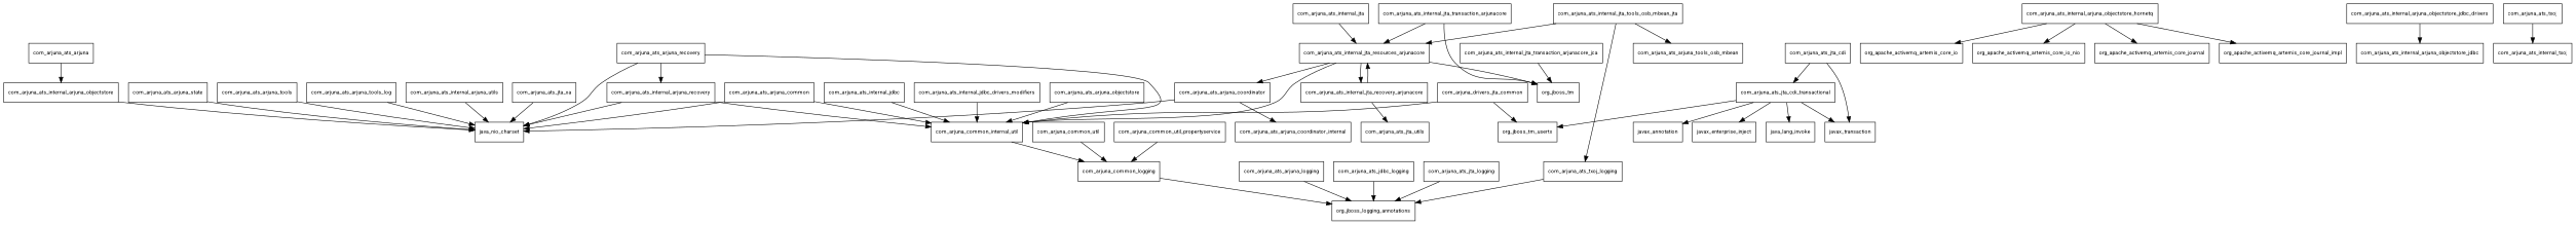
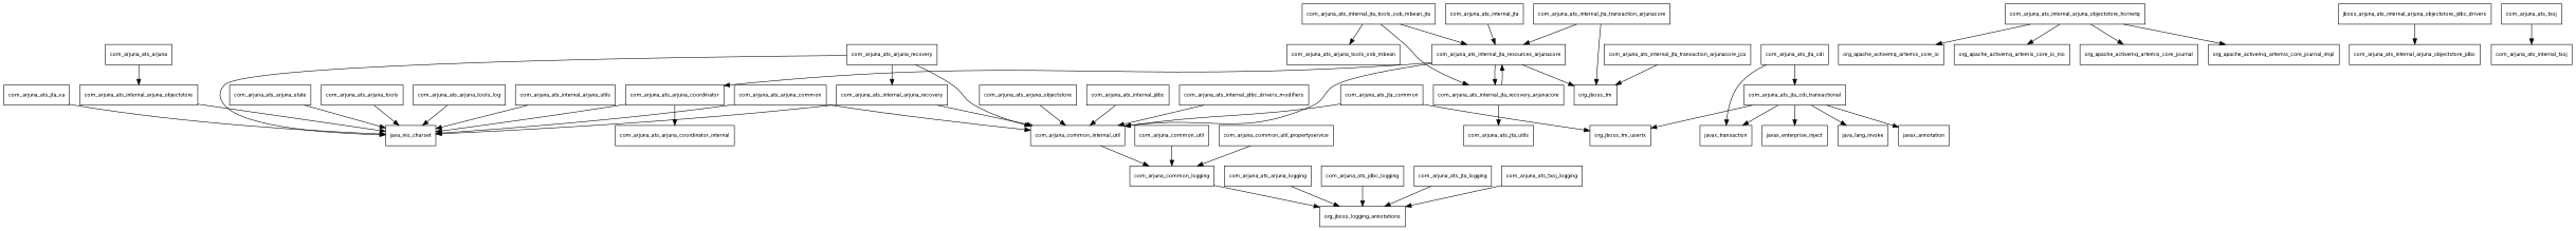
  digraph {
    fontname=Roboto
    node [fontname=Roboto fontsize=10.0 shape=box]
    edge [fontname=Roboto]
    com_arjuna_ats_arjuna
    com_arjuna_ats_internal_arjuna_objectstore
    java_nio_charset
    com_arjuna_ats_arjuna_common
    com_arjuna_common_internal_util
    com_arjuna_common_logging
    org_jboss_logging_annotations
    com_arjuna_ats_arjuna_coordinator
    com_arjuna_ats_arjuna_coordinator_internal
    com_arjuna_ats_arjuna_logging
    com_arjuna_ats_arjuna_objectstore
    com_arjuna_ats_arjuna_recovery
    com_arjuna_ats_internal_arjuna_recovery
    com_arjuna_ats_arjuna_state
    com_arjuna_ats_arjuna_tools
    com_arjuna_ats_arjuna_tools_log
    com_arjuna_ats_internal_arjuna_objectstore_hornetq
    org_apache_activemq_artemis_core_io
    org_apache_activemq_artemis_core_io_nio
    org_apache_activemq_artemis_core_journal
    org_apache_activemq_artemis_core_journal_impl
-   com_arjuna_ats_internal_arjuna_objectstore_jdbc_drivers
+   com_arjuna_ats_internal_arjuna_objectstore_jdbc_drivers [label=jboss_arjuna_ats_internal_arjuna_objectstore_jdbc_drivers]
    com_arjuna_ats_internal_arjuna_objectstore_jdbc
    com_arjuna_ats_internal_arjuna_utils
    com_arjuna_ats_internal_jdbc
    com_arjuna_ats_internal_jdbc_drivers_modifiers
    com_arjuna_ats_internal_jta
    com_arjuna_ats_internal_jta_resources_arjunacore
    com_arjuna_ats_internal_jta_recovery_arjunacore
    org_jboss_tm
    com_arjuna_ats_jta_utils
    com_arjuna_ats_internal_jta_tools_osb_mbean_jta
    com_arjuna_ats_arjuna_tools_osb_mbean
    com_arjuna_ats_internal_jta_transaction_arjunacore
    com_arjuna_ats_internal_jta_transaction_arjunacore_jca
    com_arjuna_ats_jdbc_logging
    com_arjuna_ats_jta_cdi
    com_arjuna_ats_jta_cdi_transactional
    javax_transaction
    java_lang_invoke
    javax_annotation
    javax_enterprise_inject
    org_jboss_tm_usertx
-   com_arjuna_ats_jta_common [label=com_arjuna_drivers_jta_common]
+   com_arjuna_ats_jta_common
    com_arjuna_ats_jta_logging
    com_arjuna_ats_jta_xa
    com_arjuna_ats_txoj
    com_arjuna_ats_internal_txoj
    com_arjuna_ats_txoj_logging
    com_arjuna_common_util
    com_arjuna_common_util_propertyservice
    com_arjuna_ats_arjuna -> com_arjuna_ats_internal_arjuna_objectstore
    com_arjuna_ats_internal_arjuna_objectstore -> java_nio_charset
    com_arjuna_ats_arjuna_common -> java_nio_charset
    com_arjuna_ats_arjuna_common -> com_arjuna_common_internal_util
    com_arjuna_common_internal_util -> com_arjuna_common_logging
    com_arjuna_common_logging -> org_jboss_logging_annotations
    com_arjuna_ats_arjuna_coordinator -> java_nio_charset
    com_arjuna_ats_arjuna_coordinator -> com_arjuna_ats_arjuna_coordinator_internal
    com_arjuna_ats_arjuna_logging -> org_jboss_logging_annotations
    com_arjuna_ats_arjuna_objectstore -> com_arjuna_common_internal_util
    com_arjuna_ats_arjuna_recovery -> java_nio_charset
    com_arjuna_ats_arjuna_recovery -> com_arjuna_common_internal_util
    com_arjuna_ats_arjuna_recovery -> com_arjuna_ats_internal_arjuna_recovery
    com_arjuna_ats_internal_arjuna_recovery -> java_nio_charset
    com_arjuna_ats_internal_arjuna_recovery -> com_arjuna_common_internal_util
    com_arjuna_ats_arjuna_state -> java_nio_charset
    com_arjuna_ats_arjuna_tools -> java_nio_charset
    com_arjuna_ats_arjuna_tools_log -> java_nio_charset
    com_arjuna_ats_internal_arjuna_objectstore_hornetq -> org_apache_activemq_artemis_core_io
    com_arjuna_ats_internal_arjuna_objectstore_hornetq -> org_apache_activemq_artemis_core_io_nio
    com_arjuna_ats_internal_arjuna_objectstore_hornetq -> org_apache_activemq_artemis_core_journal
    com_arjuna_ats_internal_arjuna_objectstore_hornetq -> org_apache_activemq_artemis_core_journal_impl
    com_arjuna_ats_internal_arjuna_objectstore_jdbc_drivers -> com_arjuna_ats_internal_arjuna_objectstore_jdbc
    com_arjuna_ats_internal_arjuna_utils -> java_nio_charset
    com_arjuna_ats_internal_jdbc -> com_arjuna_common_internal_util
    com_arjuna_ats_internal_jdbc_drivers_modifiers -> com_arjuna_common_internal_util
    com_arjuna_ats_internal_jta -> com_arjuna_ats_internal_jta_resources_arjunacore
    com_arjuna_ats_internal_jta_resources_arjunacore -> com_arjuna_common_internal_util
    com_arjuna_ats_internal_jta_resources_arjunacore -> com_arjuna_ats_arjuna_coordinator
    com_arjuna_ats_internal_jta_resources_arjunacore -> com_arjuna_ats_internal_jta_recovery_arjunacore
    com_arjuna_ats_internal_jta_resources_arjunacore -> org_jboss_tm
    com_arjuna_ats_internal_jta_recovery_arjunacore -> com_arjuna_ats_internal_jta_resources_arjunacore
    com_arjuna_ats_internal_jta_recovery_arjunacore -> com_arjuna_ats_jta_utils
    com_arjuna_ats_internal_jta_tools_osb_mbean_jta -> com_arjuna_ats_internal_jta_resources_arjunacore
-   com_arjuna_ats_internal_jta_tools_osb_mbean_jta -> com_arjuna_ats_txoj_logging
+   com_arjuna_ats_internal_jta_tools_osb_mbean_jta -> com_arjuna_ats_internal_jta_recovery_arjunacore
    com_arjuna_ats_internal_jta_tools_osb_mbean_jta -> com_arjuna_ats_arjuna_tools_osb_mbean
    com_arjuna_ats_internal_jta_transaction_arjunacore -> com_arjuna_ats_internal_jta_resources_arjunacore
    com_arjuna_ats_internal_jta_transaction_arjunacore -> org_jboss_tm
    com_arjuna_ats_internal_jta_transaction_arjunacore_jca -> org_jboss_tm
    com_arjuna_ats_jdbc_logging -> org_jboss_logging_annotations
    com_arjuna_ats_jta_cdi -> com_arjuna_ats_jta_cdi_transactional
    com_arjuna_ats_jta_cdi -> javax_transaction
    com_arjuna_ats_jta_cdi_transactional -> javax_transaction
    com_arjuna_ats_jta_cdi_transactional -> java_lang_invoke
    com_arjuna_ats_jta_cdi_transactional -> javax_annotation
    com_arjuna_ats_jta_cdi_transactional -> javax_enterprise_inject
    com_arjuna_ats_jta_cdi_transactional -> org_jboss_tm_usertx
    com_arjuna_ats_jta_common -> com_arjuna_common_internal_util
    com_arjuna_ats_jta_common -> org_jboss_tm_usertx
    com_arjuna_ats_jta_logging -> org_jboss_logging_annotations
    com_arjuna_ats_jta_xa -> java_nio_charset
    com_arjuna_ats_txoj -> com_arjuna_ats_internal_txoj
    com_arjuna_ats_txoj_logging -> org_jboss_logging_annotations
    com_arjuna_common_util -> com_arjuna_common_logging
    com_arjuna_common_util_propertyservice -> com_arjuna_common_logging
  }
